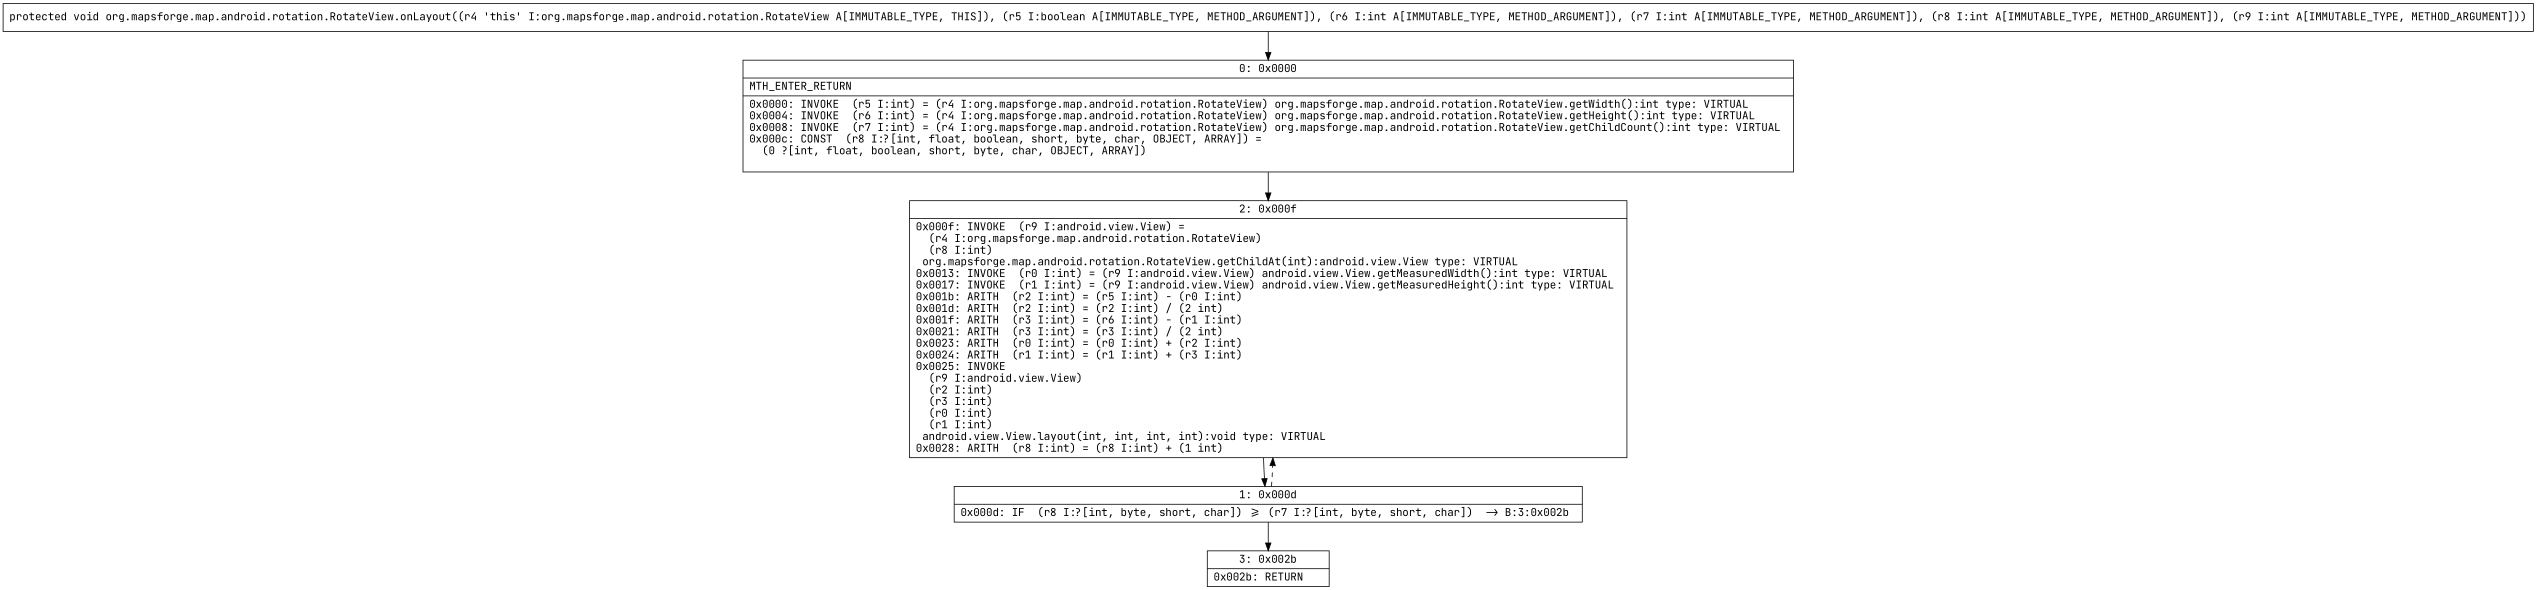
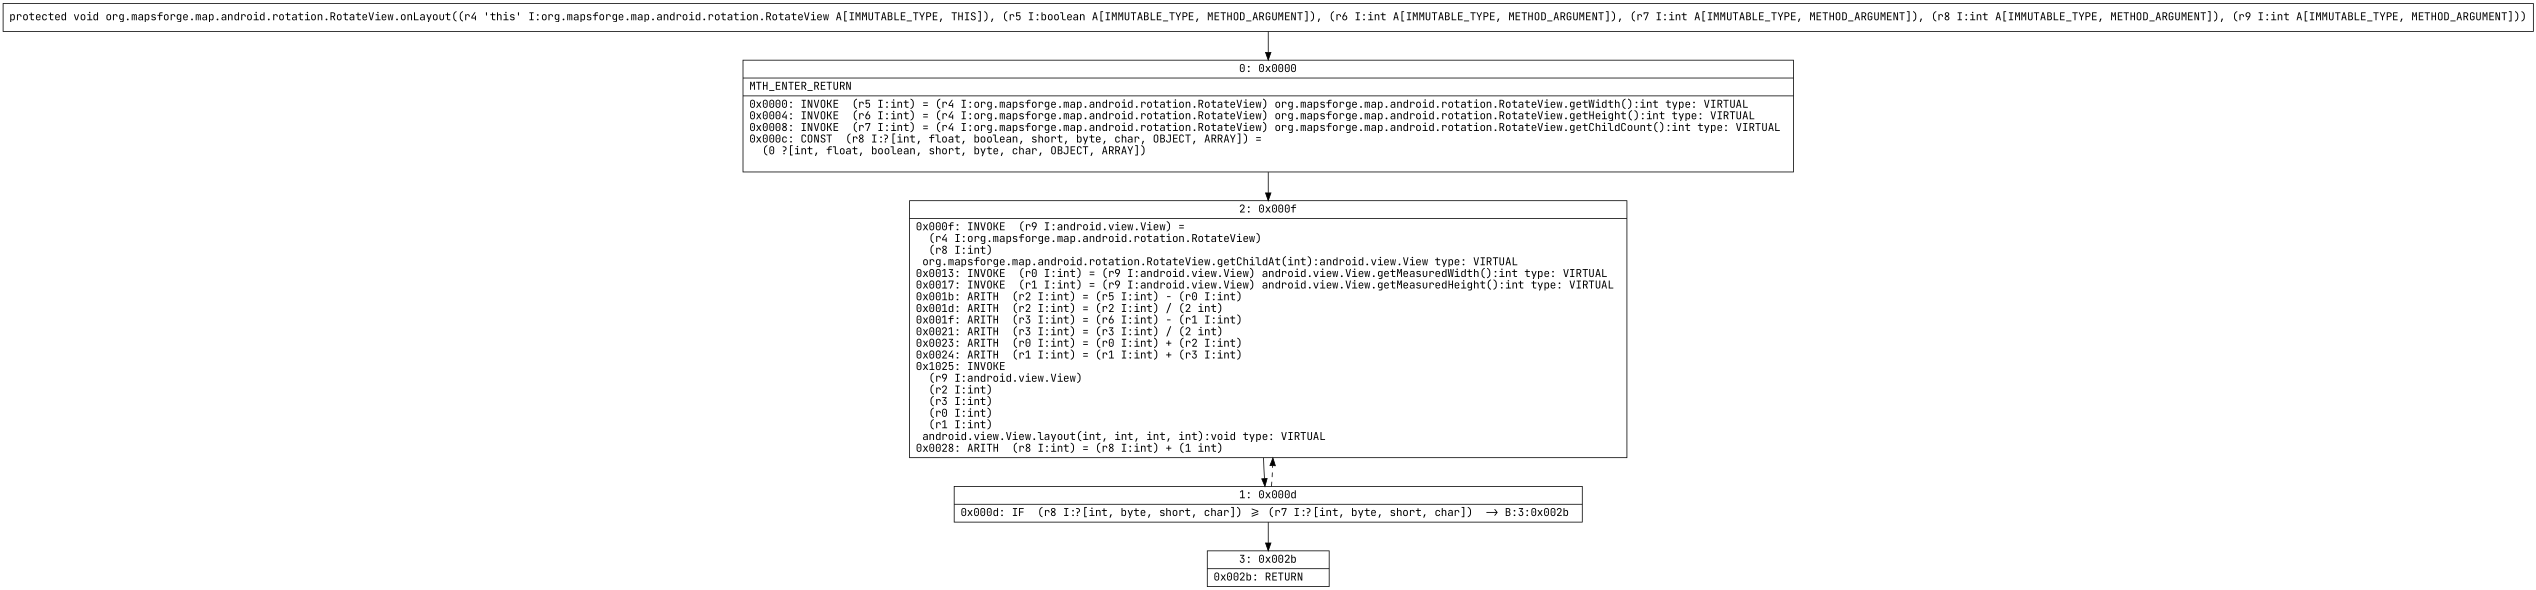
  digraph {
    fontname="JetBrains Mono"
    node [fontname="JetBrains Mono" shape=record]
    edge [fontname="JetBrains Mono"]
    n1 [label="{0\:\ 0x0000|MTH_ENTER_RETURN\l|0x0000: INVOKE  (r5 I:int) = (r4 I:org.mapsforge.map.android.rotation.RotateView) org.mapsforge.map.android.rotation.RotateView.getWidth():int type: VIRTUAL \l0x0004: INVOKE  (r6 I:int) = (r4 I:org.mapsforge.map.android.rotation.RotateView) org.mapsforge.map.android.rotation.RotateView.getHeight():int type: VIRTUAL \l0x0008: INVOKE  (r7 I:int) = (r4 I:org.mapsforge.map.android.rotation.RotateView) org.mapsforge.map.android.rotation.RotateView.getChildCount():int type: VIRTUAL \l0x000c: CONST  (r8 I:?[int, float, boolean, short, byte, char, OBJECT, ARRAY]) = \l  (0 ?[int, float, boolean, short, byte, char, OBJECT, ARRAY])\l \l}"]
-   n2 [label="{2\:\ 0x000f|0x000f: INVOKE  (r9 I:android.view.View) = \l  (r4 I:org.mapsforge.map.android.rotation.RotateView)\l  (r8 I:int)\l org.mapsforge.map.android.rotation.RotateView.getChildAt(int):android.view.View type: VIRTUAL \l0x0013: INVOKE  (r0 I:int) = (r9 I:android.view.View) android.view.View.getMeasuredWidth():int type: VIRTUAL \l0x0017: INVOKE  (r1 I:int) = (r9 I:android.view.View) android.view.View.getMeasuredHeight():int type: VIRTUAL \l0x001b: ARITH  (r2 I:int) = (r5 I:int) \- (r0 I:int) \l0x001d: ARITH  (r2 I:int) = (r2 I:int) \/ (2 int) \l0x001f: ARITH  (r3 I:int) = (r6 I:int) \- (r1 I:int) \l0x0021: ARITH  (r3 I:int) = (r3 I:int) \/ (2 int) \l0x0023: ARITH  (r0 I:int) = (r0 I:int) + (r2 I:int) \l0x0024: ARITH  (r1 I:int) = (r1 I:int) + (r3 I:int) \l0x0025: INVOKE  \l  (r9 I:android.view.View)\l  (r2 I:int)\l  (r3 I:int)\l  (r0 I:int)\l  (r1 I:int)\l android.view.View.layout(int, int, int, int):void type: VIRTUAL \l0x0028: ARITH  (r8 I:int) = (r8 I:int) + (1 int) \l}"]
+   n2 [label="{2\:\ 0x000f|0x000f: INVOKE  (r9 I:android.view.View) = \l  (r4 I:org.mapsforge.map.android.rotation.RotateView)\l  (r8 I:int)\l org.mapsforge.map.android.rotation.RotateView.getChildAt(int):android.view.View type: VIRTUAL \l0x0013: INVOKE  (r0 I:int) = (r9 I:android.view.View) android.view.View.getMeasuredWidth():int type: VIRTUAL \l0x0017: INVOKE  (r1 I:int) = (r9 I:android.view.View) android.view.View.getMeasuredHeight():int type: VIRTUAL \l0x001b: ARITH  (r2 I:int) = (r5 I:int) \- (r0 I:int) \l0x001d: ARITH  (r2 I:int) = (r2 I:int) \/ (2 int) \l0x001f: ARITH  (r3 I:int) = (r6 I:int) \- (r1 I:int) \l0x0021: ARITH  (r3 I:int) = (r3 I:int) \/ (2 int) \l0x0023: ARITH  (r0 I:int) = (r0 I:int) + (r2 I:int) \l0x0024: ARITH  (r1 I:int) = (r1 I:int) + (r3 I:int) \l0x1025: INVOKE  \l  (r9 I:android.view.View)\l  (r2 I:int)\l  (r3 I:int)\l  (r0 I:int)\l  (r1 I:int)\l android.view.View.layout(int, int, int, int):void type: VIRTUAL \l0x0028: ARITH  (r8 I:int) = (r8 I:int) + (1 int) \l}"]
    n3 [label="{1\:\ 0x000d|0x000d: IF  (r8 I:?[int, byte, short, char]) \>= (r7 I:?[int, byte, short, char])  \-\> B:3:0x002b \l}"]
    n4 [label="{3\:\ 0x002b|0x002b: RETURN   \l}"]
    n5 [label="{protected void org.mapsforge.map.android.rotation.RotateView.onLayout((r4 'this' I:org.mapsforge.map.android.rotation.RotateView A[IMMUTABLE_TYPE, THIS]), (r5 I:boolean A[IMMUTABLE_TYPE, METHOD_ARGUMENT]), (r6 I:int A[IMMUTABLE_TYPE, METHOD_ARGUMENT]), (r7 I:int A[IMMUTABLE_TYPE, METHOD_ARGUMENT]), (r8 I:int A[IMMUTABLE_TYPE, METHOD_ARGUMENT]), (r9 I:int A[IMMUTABLE_TYPE, METHOD_ARGUMENT])) }"]
    n1 -> n2
    n2 -> n3
    n3 -> n2 [style=dashed]
    n3 -> n4
    n5 -> n1
  }
